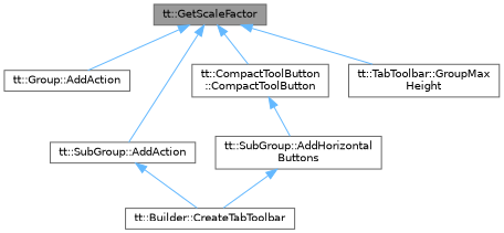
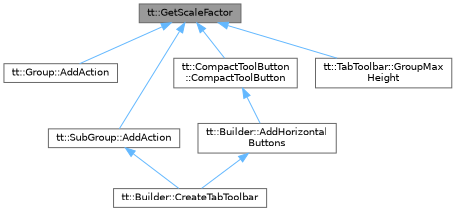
  digraph {
    rankdir=TB
    node [color=grey40 fillcolor=white fontname=Helvetica fontsize=10 shape=box style=filled]
    edge [color=steelblue1 dir=back fontname=Helvetica fontsize=10 labelfontname=Helvetica labelfontsize=10 style=solid]
    n1 [color=gray40 fillcolor=grey60 fontcolor=black height=0.2 label="tt::GetScaleFactor" width=0.4]
    n2 [height=0.2 label="tt::Group::AddAction" width=0.4]
    n3 [height=0.2 label="tt::SubGroup::AddAction" width=0.4]
    n4 [height=0.2 label="tt::CompactToolButton\l::CompactToolButton" width=0.4]
    n5 [height=0.2 label="tt::TabToolbar::GroupMax\lHeight" width=0.4]
    n6 [height=0.2 label="tt::Builder::CreateTabToolbar" width=0.4]
-   n7 [height=0.2 label="tt::SubGroup::AddHorizontal\lButtons" width=0.4]
+   n7 [height=0.2 label="tt::Builder::AddHorizontal\lButtons" width=0.4]
    n1 -> n2
    n1 -> n3
    n1 -> n4
    n1 -> n5
    n3 -> n6
    n4 -> n7
    n7 -> n6
  }
